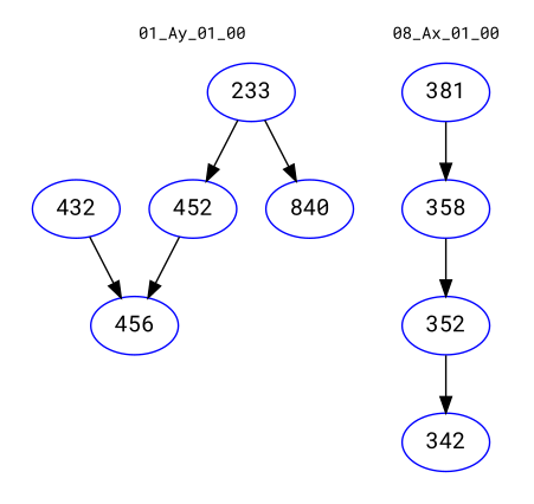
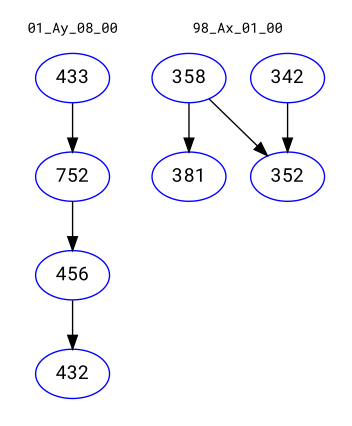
  digraph {
    fontname="Roboto Mono"
    node [color=blue fontname="Roboto Mono"]
    edge [color=black fontname="Roboto Mono"]
-   n1 [label=233]
-   n2 [label=452]
-   n3 [label=840]
+   n1 [label=433]
+   n2 [label=752]
    n4 [label=456]
    n5 [label=432]
    n6 [label=342]
    n7 [label=352]
    n8 [label=358]
    n9 [label=381]
    subgraph cluster_1 {
      color=white
      fontsize=10
-     label="01_Ay_01_00"
+     label="01_Ay_08_00"
      n1
      n2
-     n3
      n4
      n5
    }
    subgraph cluster_2 {
      color=white
      fontsize=10
-     label="08_Ax_01_00"
+     label="98_Ax_01_00"
      n6
      n7
      n8
      n9
    }
    n1 -> n2
-   n1 -> n3
    n2 -> n4
-   n5 -> n4
-   n7 -> n6
+   n4 -> n5
+   n6 -> n7
    n8 -> n7
-   n9 -> n8
+   n8 -> n9
  }
